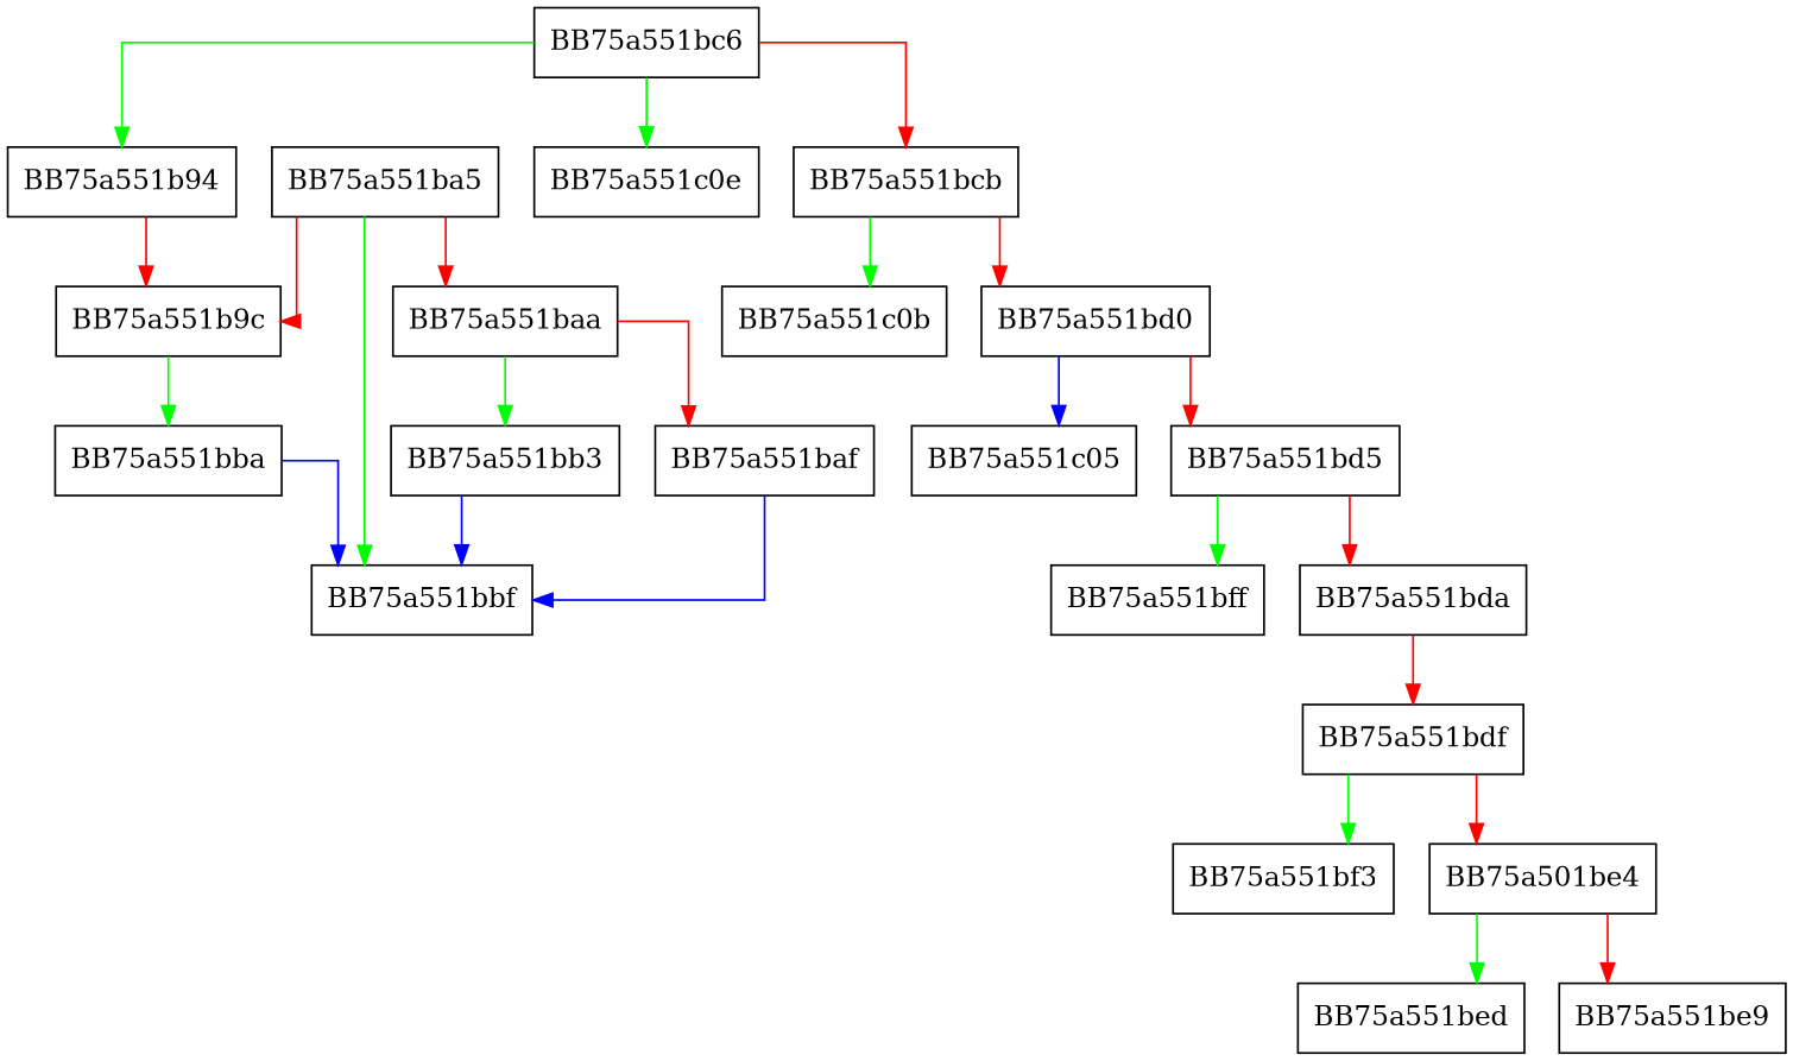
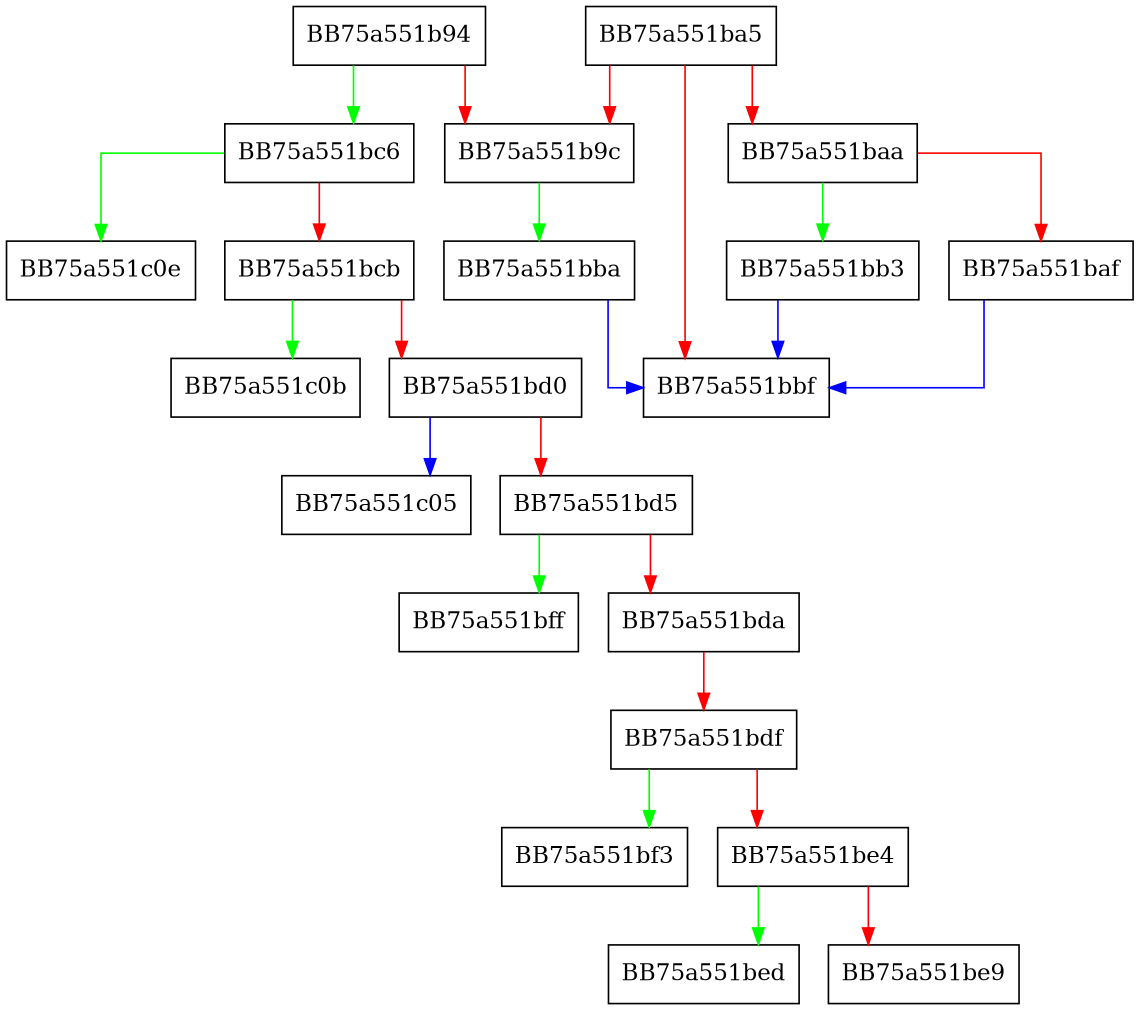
  digraph {
    splines=ortho
    node [shape=box]
    edge [color=red]
    BB75a551b94
    BB75a551bc6
    BB75a551b9c
    BB75a551c0e
    BB75a551bcb
    BB75a551bba
    BB75a551c0b
    BB75a551bd0
    BB75a551bbf
    BB75a551ba5
    BB75a551baa
    BB75a551bb3
    BB75a551baf
    BB75a551c05
    BB75a551bd5
    BB75a551bff
    BB75a551bda
    BB75a551bdf
    BB75a551bf3
-   BB75a551be4 [label=BB75a501be4]
+   BB75a551be4
    BB75a551bed
    BB75a551be9
-   BB75a551bc6 -> BB75a551b94 [color=green]
+   BB75a551b94 -> BB75a551bc6 [color=green]
    BB75a551b94 -> BB75a551b9c
    BB75a551bc6 -> BB75a551c0e [color=green]
    BB75a551bc6 -> BB75a551bcb
    BB75a551b9c -> BB75a551bba [color=green]
    BB75a551bcb -> BB75a551c0b [color=green]
    BB75a551bcb -> BB75a551bd0
    BB75a551bba -> BB75a551bbf [color=blue]
    BB75a551bd0 -> BB75a551c05 [color=blue]
    BB75a551bd0 -> BB75a551bd5
    BB75a551ba5 -> BB75a551b9c
-   BB75a551ba5 -> BB75a551bbf [color=green]
+   BB75a551ba5 -> BB75a551bbf
    BB75a551ba5 -> BB75a551baa
    BB75a551baa -> BB75a551bb3 [color=green]
    BB75a551baa -> BB75a551baf
    BB75a551bb3 -> BB75a551bbf [color=blue]
    BB75a551baf -> BB75a551bbf [color=blue]
    BB75a551bd5 -> BB75a551bff [color=green]
    BB75a551bd5 -> BB75a551bda
    BB75a551bda -> BB75a551bdf
    BB75a551bdf -> BB75a551bf3 [color=green]
    BB75a551bdf -> BB75a551be4
    BB75a551be4 -> BB75a551bed [color=green]
    BB75a551be4 -> BB75a551be9
  }
